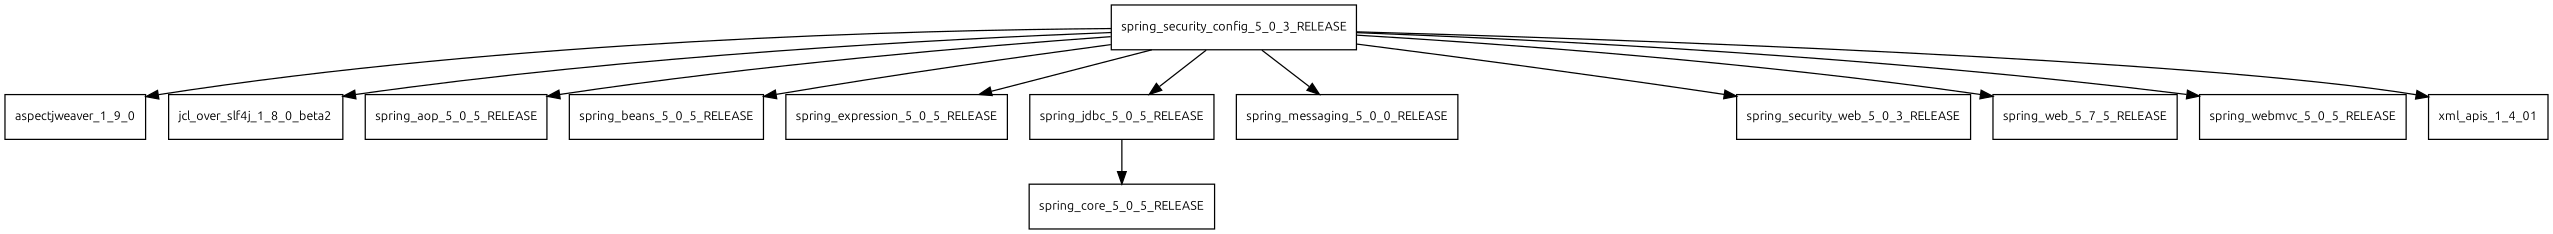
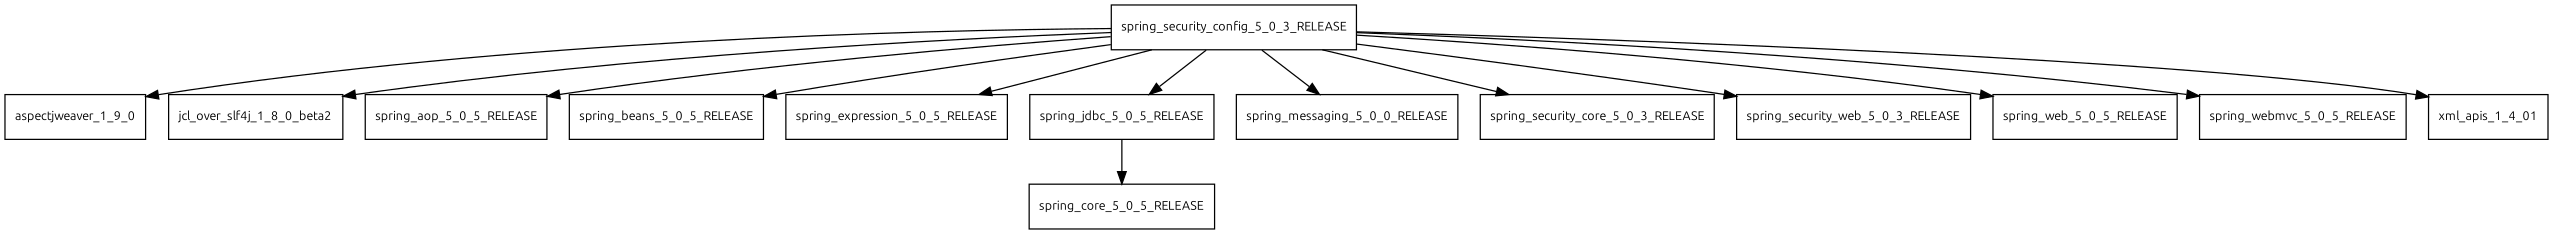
  digraph {
    fontname=Ubuntu
    node [fontname=Ubuntu fontsize=10.0 shape=box]
    edge [fontname=Ubuntu]
    spring_security_config_5_0_3_RELEASE
    aspectjweaver_1_9_0
    jcl_over_slf4j_1_8_0_beta2
    spring_aop_5_0_5_RELEASE
    spring_beans_5_0_5_RELEASE
    spring_expression_5_0_5_RELEASE
    spring_jdbc_5_0_5_RELEASE
    n8 [label=spring_messaging_5_0_0_RELEASE]
+   spring_security_core_5_0_3_RELEASE
    spring_security_web_5_0_3_RELEASE
-   spring_web_5_0_5_RELEASE [label=spring_web_5_7_5_RELEASE]
+   spring_web_5_0_5_RELEASE
    spring_webmvc_5_0_5_RELEASE
    xml_apis_1_4_01
    spring_core_5_0_5_RELEASE
    spring_security_config_5_0_3_RELEASE -> aspectjweaver_1_9_0
    spring_security_config_5_0_3_RELEASE -> jcl_over_slf4j_1_8_0_beta2
    spring_security_config_5_0_3_RELEASE -> spring_aop_5_0_5_RELEASE
    spring_security_config_5_0_3_RELEASE -> spring_beans_5_0_5_RELEASE
    spring_security_config_5_0_3_RELEASE -> spring_expression_5_0_5_RELEASE
    spring_security_config_5_0_3_RELEASE -> spring_jdbc_5_0_5_RELEASE
    spring_security_config_5_0_3_RELEASE -> n8
+   spring_security_config_5_0_3_RELEASE -> spring_security_core_5_0_3_RELEASE
    spring_security_config_5_0_3_RELEASE -> spring_security_web_5_0_3_RELEASE
    spring_security_config_5_0_3_RELEASE -> spring_web_5_0_5_RELEASE
    spring_security_config_5_0_3_RELEASE -> spring_webmvc_5_0_5_RELEASE
    spring_security_config_5_0_3_RELEASE -> xml_apis_1_4_01
    spring_jdbc_5_0_5_RELEASE -> spring_core_5_0_5_RELEASE
  }
